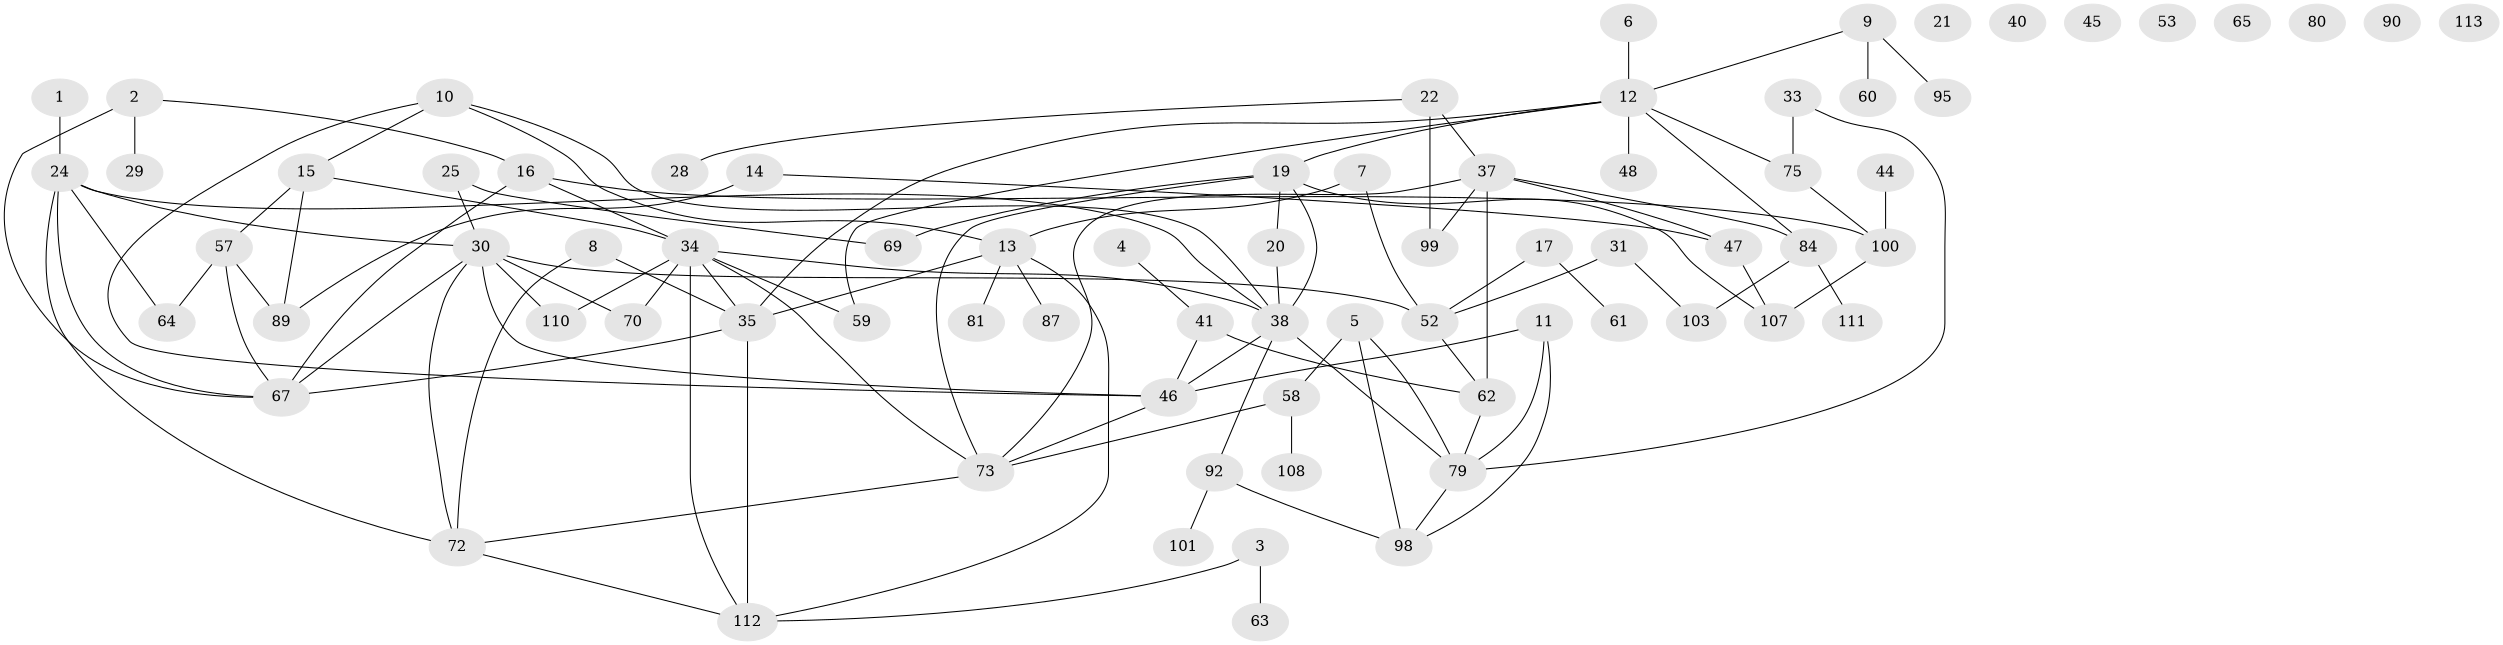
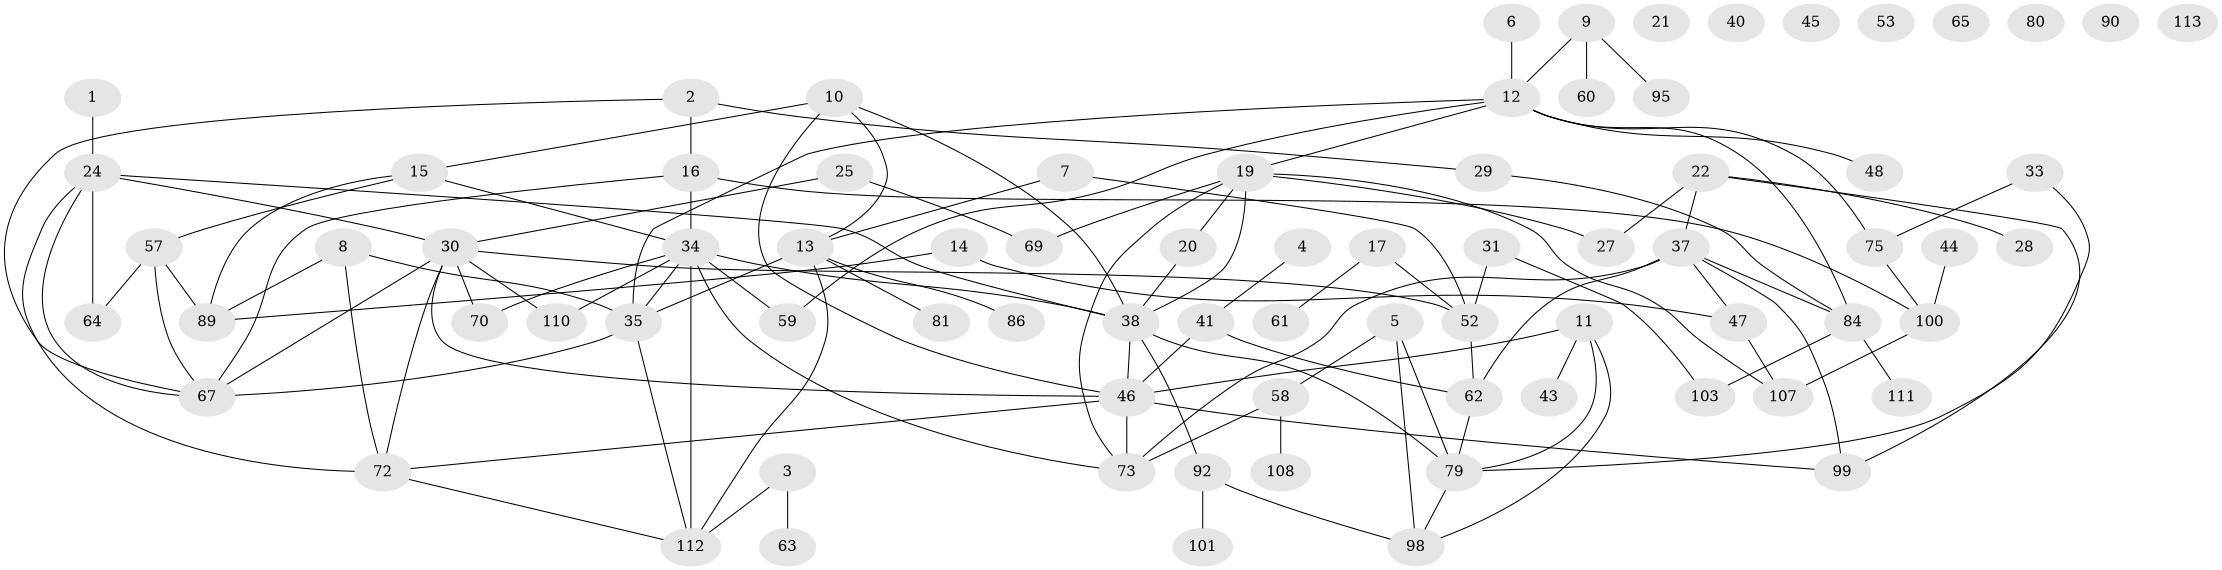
  graph {
    node [color=gray90 style=filled]
    24 [super="+50"]
    67 [super="+85"]
    30 [super="+104"]
    72
    38 [super="+97"]
    64 [super="+77"]
    1
    16 [super="+82"]
    34 [super="+68"]
    100 [super="+109"]
    2
    29 [super="+93"]
    84
    3 [super="+96"]
    63
    112
    52 [super="+94"]
    46 [super="+91"]
    70
    110
    41 [super="+78"]
    62 [super="+71"]
    4
    5
    58
    79 [super="+106"]
    98
    73 [super="+74"]
    108
    12 [super="+39"]
    35 [super="+54"]
    19 [super="+56"]
    48 [super="+55"]
    59
    75
    6
    7 [super="+26"]
    13 [super="+88"]
    81
-   87
+   87 [label=86]
    8 [super="+32"]
    89
    9
    60 [super="+76"]
    95
    22 [super="+23"]
+   27
    28
    37 [super="+66"]
    99 [super="+102"]
    10 [super="+42"]
    15 [super="+36"]
    57 [super="+83"]
    92
    11 [super="+18"]
+   43
    20
    69
    107
    111
    103
    47 [super="+49"]
    14
    17
    61 [super="+86"]
    21
    25
    31 [super="+105"]
    33
    101
    40
    44 [super="+51"]
    45
    53
    65
    80
    90
    113
    24 -- 67
    24 -- 30
    24 -- 72
    24 -- 38
    24 -- 64
    30 -- 67
    30 -- 72
    30 -- 52
    30 -- 46
    30 -- 70
    30 -- 110
    72 -- 112
    38 -- 46
    38 -- 79
    38 -- 92
    1 -- 24
    16 -- 67
    16 -- 34
    16 -- 100
    34 -- 38
    34 -- 112
    34 -- 70
    34 -- 110
    34 -- 73
    34 -- 35
    34 -- 59
    100 -- 107
    2 -- 67
    2 -- 16
    2 -- 29
+   29 -- 84
    84 -- 111
    84 -- 103
    3 -- 63
    3 -- 112
    52 -- 62
-   73 -- 72
+   46 -- 72
    46 -- 73
+   46 -- 99
    41 -- 46
    41 -- 62
    62 -- 79
    4 -- 41
    5 -- 58
    5 -- 79
    5 -- 98
    58 -- 73
    58 -- 108
    79 -- 98
    12 -- 84
    12 -- 35
    12 -- 19
    12 -- 48
    12 -- 59
    12 -- 75
    35 -- 67
    35 -- 112
    19 -- 38
    19 -- 73
+   19 -- 27
    19 -- 20
    19 -- 69
    19 -- 107
    75 -- 100
    6 -- 12
    7 -- 52
    7 -- 13
    13 -- 112
    13 -- 35
    13 -- 81
    13 -- 87
    8 -- 72
    8 -- 35
+   8 -- 89
    9 -- 12
    9 -- 60
    9 -- 95
+   22 -- 27
    22 -- 28
    22 -- 37
    22 -- 99
    37 -- 84
    37 -- 62
    37 -- 73
    37 -- 99
    37 -- 47
    10 -- 38
    10 -- 46
    10 -- 13
    10 -- 15
    15 -- 34
    15 -- 89
    15 -- 57
    57 -- 67
    57 -- 64
    57 -- 89
    92 -- 98
    92 -- 101
    11 -- 46
    11 -- 79
    11 -- 98
+   11 -- 43
    20 -- 38
    47 -- 107
    14 -- 89
    14 -- 47
    17 -- 52
    17 -- 61
    25 -- 30
    25 -- 69
    31 -- 52
    31 -- 103
    33 -- 79
    33 -- 75
    44 -- 100
  }
